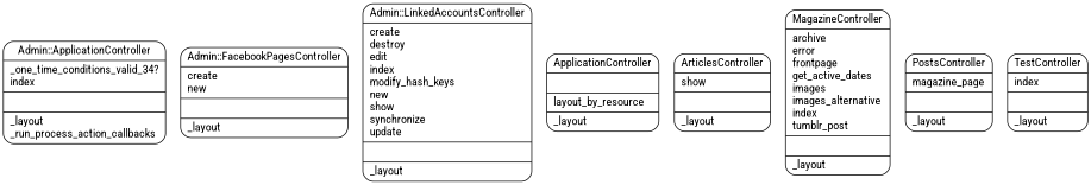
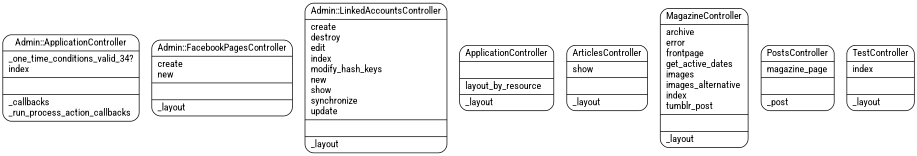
  digraph {
    splines=true
    fontname="Roboto Condensed"
    node [shape=Mrecord fontname="Roboto Condensed"]
-   n1 [label="{Admin::ApplicationController|_one_time_conditions_valid_34?\lindex\l|\l|_layout\l_run_process_action_callbacks\l}"]
+   n1 [label="{Admin::ApplicationController|_one_time_conditions_valid_34?\lindex\l|\l|_callbacks\l_run_process_action_callbacks\l}"]
    n2 [label="{Admin::FacebookPagesController|create\lnew\l|\l|_layout\l}"]
    n3 [label="{Admin::LinkedAccountsController|create\ldestroy\ledit\lindex\lmodify_hash_keys\lnew\lshow\lsynchronize\lupdate\l|\l|_layout\l}"]
    n4 [label="{ApplicationController|\l|layout_by_resource\l|_layout\l}"]
    n5 [label="{ArticlesController|show\l|\l|_layout\l}"]
    n6 [label="{MagazineController|archive\lerror\lfrontpage\lget_active_dates\limages\limages_alternative\lindex\ltumblr_post\l|\l|_layout\l}"]
-   n7 [label="{PostsController|magazine_page\l|\l|_layout\l}"]
+   n7 [label="{PostsController|magazine_page\l|\l|_post\l}"]
    n8 [label="{TestController|index\l|\l|_layout\l}"]
  }
